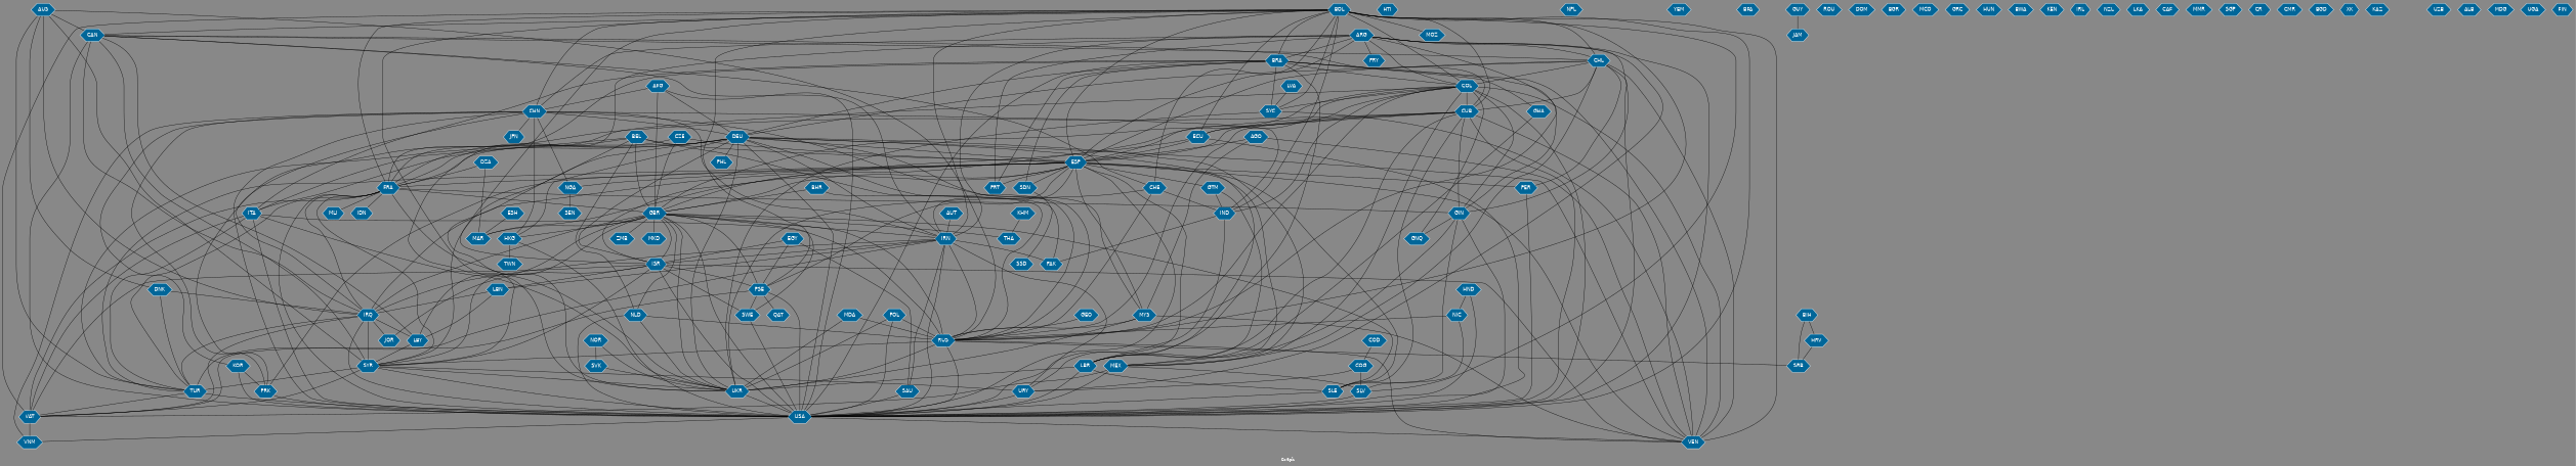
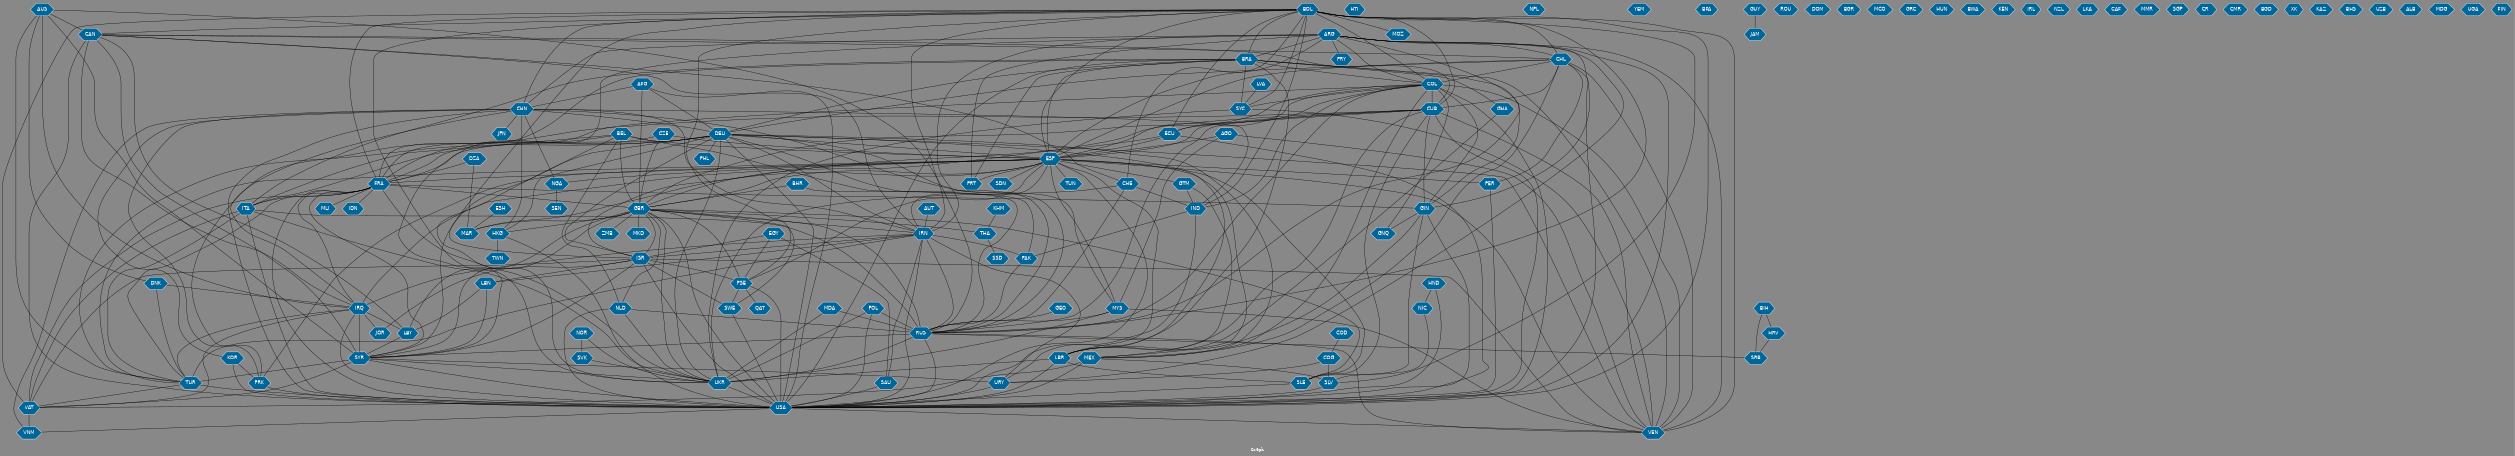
  graph {
    bgcolor="#888888"
    fontcolor=white
    fontsize=12
    label="Graph"
    node [color=white fillcolor="#006699" fontcolor=white fontname=Helvetica shape=hexagon style=filled]
    edge [arrowhead=open color=black fontcolor=white fontname=Courier fontsize=12 weight=1]
    n1 [label=BRA]
    n2 [label=ESP]
    n3 [label=URY]
    n4 [label=ITA]
    n5 [label=COL]
    n6 [label=DEU]
    n7 [label=USA]
    n8 [label=GIN]
    n9 [label=VEN]
    n10 [label=FRA]
    n11 [label=SYC]
    n12 [label=GHA]
    n13 [label=PRT]
    n14 [label=TUR]
    n15 [label=MEX]
    n16 [label=PER]
    n17 [label=PSE]
    n18 [label=IRQ]
    n19 [label=GBR]
    n20 [label=IRN]
    n21 [label=NGA]
    n22 [label=PRK]
    n23 [label=LBR]
    n24 [label=MAR]
+   n25 [label=TUN]
    n26 [label=GTM]
    n27 [label=MYS]
    n28 [label=SLE]
    n29 [label=SDN]
    n30 [label=VAT]
    n31 [label=UKR]
    n32 [label=RUS]
    n33 [label=CUB]
    n34 [label=IND]
    n35 [label=ECU]
    n36 [label=GNQ]
    n37 [label=SYR]
    n38 [label=ISR]
    n39 [label=HKG]
    n40 [label=PHL]
    n41 [label=VNM]
    n42 [label=MLI]
    n43 [label=IDN]
    n44 [label=SLV]
    n45 [label=SWE]
    n46 [label=QAT]
    n47 [label=JOR]
    n48 [label=LBY]
    n49 [label=THA]
    n50 [label=NLD]
    n51 [label=ZMB]
    n52 [label=MKD]
    n53 [label=LBN]
    n54 [label=SAU]
    n55 [label=PAK]
    n56 [label=SEN]
    n57 [label=SSD]
    n58 [label=BOL]
    n59 [label=CHN]
    n60 [label=CAN]
    n61 [label=CHL]
    n62 [label=MOZ]
    n63 [label=CHE]
    n64 [label=KOR]
    n65 [label=JPN]
    n66 [label=SRB]
    n67 [label=EGY]
    n68 [label=HTI]
    n69 [label=NPL]
    n70 [label=TWN]
    n71 [label=NOR]
    n72 [label=SVK]
    n73 [label=PRY]
    n74 [label=AUS]
    n75 [label=DNK]
    n76 [label=YEM]
    n77 [label=BIH]
    n78 [label=HRV]
    n79 [label=DZA]
    n80 [label=ARG]
    n81 [label=POL]
    n82 [label=AFG]
    n83 [label=BFA]
    n84 [label=GUY]
    n85 [label=JAM]
    n86 [label=ROU]
    n87 [label=DOM]
    n88 [label=NIC]
    n89 [label=BGR]
    n90 [label=MCO]
    n91 [label=HND]
    n92 [label=BEL]
    n93 [label=GRC]
    n94 [label=HUN]
    n95 [label=AUT]
    n96 [label=BWA]
    n97 [label=LVA]
    n98 [label=ESH]
    n99 [label=KEN]
    n100 [label=AGO]
    n101 [label=IRL]
    n102 [label=BHR]
    n103 [label=NZL]
    n104 [label=COG]
    n105 [label=LKA]
    n106 [label=CAF]
    n107 [label=COD]
    n108 [label=MMR]
    n109 [label=SGP]
    n110 [label=CRI]
    n111 [label=GEO]
    n112 [label=CMR]
    n113 [label=BGD]
    n114 [label=CZE]
    n115 [label=XK]
    n116 [label=KAZ]
+   n117 [label=BHS]
    n118 [label=UZB]
    n119 [label=MDA]
    n120 [label=ALB]
    n121 [label=MDG]
    n122 [label=KHM]
    n123 [label=UGA]
    n124 [label=FIN]
-   n1 -- n29 [weight=2]
+   n1 -- n2 [weight=2]
    n1 -- n3 [weight=3]
    n1 -- n4
    n1 -- n5 [weight=2]
    n1 -- n6
    n1 -- n7 [weight=6]
    n1 -- n8 [weight=11]
    n1 -- n9 [weight=3]
    n1 -- n10
    n1 -- n11 [weight=13]
    n1 -- n12
    n1 -- n13
    n2 -- n7
    n2 -- n9 [weight=10]
    n2 -- n10
    n2 -- n13 [weight=2]
    n2 -- n14
    n2 -- n15
    n2 -- n16
    n2 -- n17 [weight=2]
    n2 -- n18 [weight=3]
    n2 -- n19 [weight=2]
    n2 -- n20
    n2 -- n21 [weight=6]
    n2 -- n22 [weight=2]
    n2 -- n23 [weight=3]
    n2 -- n24
+   n2 -- n25
    n2 -- n26 [weight=2]
    n2 -- n27
    n2 -- n28
    n2 -- n29
    n3 -- n7 [weight=6]
    n4 -- n7 [weight=2]
    n4 -- n14
    n4 -- n30 [weight=2]
    n4 -- n31 [weight=4]
    n4 -- n32 [weight=5]
    n5 -- n2
    n5 -- n7 [weight=3]
    n5 -- n8 [weight=2]
    n5 -- n9 [weight=14]
    n5 -- n10
    n5 -- n11
    n5 -- n15
    n5 -- n19
    n5 -- n32
    n5 -- n33 [weight=18]
    n5 -- n34
    n5 -- n35 [weight=9]
    n5 -- n36 [weight=2]
    n6 -- n2
    n6 -- n4 [weight=5]
    n6 -- n7 [weight=2]
    n6 -- n9
    n6 -- n10 [weight=3]
    n6 -- n14 [weight=3]
    n6 -- n15 [weight=2]
    n6 -- n20
    n6 -- n23
    n6 -- n27
    n6 -- n31 [weight=7]
    n6 -- n32 [weight=4]
    n6 -- n37 [weight=4]
    n6 -- n38
    n6 -- n39
    n6 -- n40 [weight=6]
    n7 -- n9 [weight=2]
    n7 -- n41
    n8 -- n7 [weight=3]
    n8 -- n23 [weight=2]
    n8 -- n28
    n8 -- n36 [weight=2]
+   n10 -- n4 [weight=8]
    n10 -- n7
    n10 -- n8
    n10 -- n14
    n10 -- n18 [weight=3]
    n10 -- n19 [weight=2]
    n10 -- n30 [weight=2]
    n10 -- n31
    n10 -- n37
    n10 -- n42
    n10 -- n43 [weight=2]
    n11 -- n9 [weight=4]
    n11 -- n31 [weight=2]
    n12 -- n23
    n14 -- n7 [weight=15]
    n14 -- n30 [weight=4]
    n15 -- n7 [weight=12]
    n15 -- n30 [weight=4]
    n15 -- n44
    n16 -- n7
    n17 -- n7 [weight=12]
-   n17 -- n30
    n17 -- n45 [weight=32]
    n17 -- n46 [weight=2]
    n18 -- n7 [weight=19]
    n18 -- n14 [weight=6]
    n18 -- n30
    n18 -- n37 [weight=38]
    n18 -- n47
    n18 -- n48
    n19 -- n7 [weight=5]
    n19 -- n17 [weight=13]
-   n19 -- n18 [weight=8]
    n19 -- n20
    n19 -- n24 [weight=4]
    n19 -- n28 [weight=2]
    n19 -- n31
    n19 -- n32
    n19 -- n37 [weight=6]
    n19 -- n38 [weight=2]
    n19 -- n39
    n19 -- n45 [weight=2]
    n19 -- n48 [weight=2]
    n19 -- n49 [weight=2]
    n19 -- n50
    n19 -- n51 [weight=5]
    n19 -- n52 [weight=6]
    n20 -- n3
    n20 -- n7 [weight=6]
    n20 -- n14
    n20 -- n18 [weight=3]
    n20 -- n32 [weight=3]
    n20 -- n38 [weight=3]
    n20 -- n53
    n20 -- n54
    n20 -- n55
    n21 -- n56
    n22 -- n7 [weight=13]
    n23 -- n7 [weight=13]
    n23 -- n28
    n23 -- n31
    n26 -- n15
    n26 -- n34
    n27 -- n9
    n27 -- n31 [weight=3]
    n27 -- n32
    n28 -- n7
-   n29 -- n57
+   n49 -- n57
    n30 -- n41
    n31 -- n7
    n32 -- n7 [weight=7]
    n32 -- n9 [weight=2]
    n32 -- n31 [weight=102]
    n32 -- n37 [weight=2]
    n32 -- n66 [weight=2]
    n33 -- n2
    n33 -- n7 [weight=19]
    n33 -- n8
    n33 -- n9 [weight=7]
    n33 -- n19 [weight=2]
    n33 -- n22
    n33 -- n23 [weight=2]
    n33 -- n28
    n33 -- n32
    n33 -- n35
    n34 -- n7 [weight=2]
    n34 -- n55 [weight=3]
    n35 -- n2
    n35 -- n7
    n35 -- n38 [weight=2]
    n37 -- n3 [weight=13]
    n37 -- n7 [weight=27]
    n37 -- n14 [weight=57]
    n37 -- n30
    n37 -- n31
    n38 -- n7 [weight=12]
    n38 -- n9
    n38 -- n17 [weight=57]
    n38 -- n30
    n38 -- n37 [weight=2]
    n38 -- n45 [weight=11]
    n38 -- n47
    n38 -- n53 [weight=7]
    n39 -- n7 [weight=6]
    n39 -- n70 [weight=2]
    n44 -- n7
    n45 -- n7
    n48 -- n37
    n50 -- n7
    n50 -- n31
    n50 -- n32 [weight=2]
-   n53 -- n18 [weight=4]
+   n53 -- n37 [weight=4]
    n53 -- n48 [weight=3]
    n54 -- n7 [weight=4]
    n58 -- n1 [weight=5]
    n58 -- n2
    n58 -- n5
    n58 -- n7 [weight=10]
    n58 -- n9 [weight=5]
    n58 -- n10
    n58 -- n11
    n58 -- n17
    n58 -- n20
    n58 -- n30 [weight=9]
    n58 -- n31 [weight=3]
    n58 -- n32 [weight=4]
    n58 -- n33 [weight=5]
    n58 -- n34 [weight=6]
    n58 -- n35 [weight=2]
    n58 -- n38
    n58 -- n44
    n58 -- n59 [weight=4]
    n58 -- n60 [weight=3]
    n58 -- n61 [weight=12]
    n58 -- n62
    n58 -- n63 [weight=2]
    n59 -- n6
    n59 -- n7 [weight=9]
    n59 -- n18
    n59 -- n20
    n59 -- n21
    n59 -- n22 [weight=2]
    n59 -- n32 [weight=6]
    n59 -- n34
    n59 -- n39 [weight=46]
    n59 -- n41
    n59 -- n64 [weight=3]
    n59 -- n65
    n60 -- n7 [weight=6]
    n60 -- n18 [weight=6]
    n60 -- n20
    n60 -- n33
    n60 -- n37 [weight=2]
    n60 -- n48
    n60 -- n61 [weight=2]
    n60 -- n63
    n61 -- n2 [weight=3]
    n61 -- n5 [weight=2]
    n61 -- n6 [weight=2]
    n61 -- n7 [weight=3]
    n61 -- n9
    n61 -- n15
    n61 -- n16
    n61 -- n33
    n63 -- n31
    n63 -- n32
    n63 -- n34 [weight=2]
    n64 -- n7
    n64 -- n22 [weight=18]
    n67 -- n17 [weight=9]
    n67 -- n38 [weight=4]
    n67 -- n54
    n71 -- n31
    n71 -- n72
    n72 -- n31
    n74 -- n14 [weight=2]
    n74 -- n18 [weight=8]
    n74 -- n32
    n74 -- n37
    n74 -- n60 [weight=3]
    n74 -- n75 [weight=2]
    n75 -- n14 [weight=2]
    n75 -- n18
    n77 -- n66
    n77 -- n78
    n78 -- n66
    n79 -- n10 [weight=3]
    n79 -- n24
    n80 -- n1 [weight=10]
    n80 -- n2
    n80 -- n3
    n80 -- n5
    n80 -- n7 [weight=3]
    n80 -- n8 [weight=2]
+   n80 -- n9 [weight=2]
    n80 -- n13
    n80 -- n20
    n80 -- n32
    n80 -- n37 [weight=2]
    n80 -- n59 [weight=2]
    n80 -- n61 [weight=2]
    n80 -- n73
    n81 -- n7
    n81 -- n31 [weight=3]
    n81 -- n32 [weight=3]
    n82 -- n6
    n82 -- n7 [weight=2]
    n82 -- n19 [weight=9]
    n82 -- n59 [weight=3]
    n84 -- n85
-   n88 -- n32
+   n55 -- n32
    n88 -- n44
    n91 -- n7
    n91 -- n88 [weight=5]
    n92 -- n2
    n92 -- n4 [weight=4]
    n92 -- n10 [weight=5]
    n92 -- n19 [weight=2]
    n92 -- n31
    n92 -- n50
    n92 -- n55
    n95 -- n20 [weight=2]
    n97 -- n11
    n98 -- n24
    n100 -- n2
    n100 -- n9
    n100 -- n27
    n102 -- n19
    n102 -- n32
    n104 -- n3
    n104 -- n44
    n107 -- n104 [weight=4]
    n111 -- n32
    n114 -- n2
    n114 -- n10
    n114 -- n19
    n119 -- n31
    n119 -- n32
    n122 -- n49
  }
